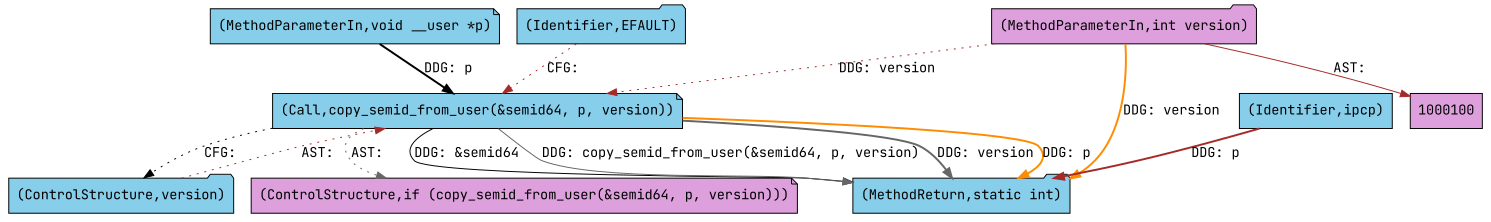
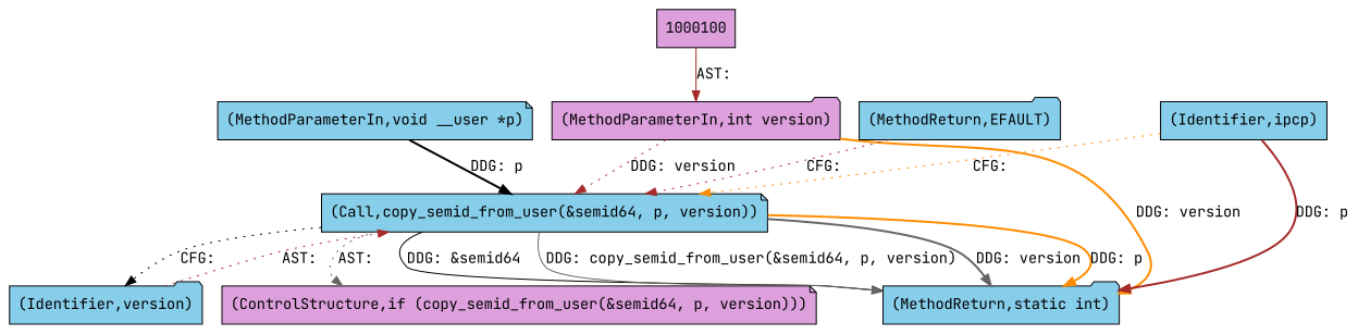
  digraph {
    fontname="JetBrains Mono"
    node [fillcolor=skyblue fontname="JetBrains Mono" shape=folder style=filled]
    edge [color=brown fontname="JetBrains Mono" style=dotted]
    n1 [label="(Call,copy_semid_from_user(&semid64, p, version))" shape=note]
-   n2 [label="(ControlStructure,version)"]
+   n2 [label="(Identifier,version)"]
    n3 [fillcolor=plum label="(ControlStructure,if (copy_semid_from_user(&semid64, p, version)))" shape=note]
    n4 [label="(MethodReturn,static int)"]
    n5 [label="(MethodParameterIn,void __user *p)" shape=note]
    1000100 [fillcolor=plum shape=box]
    n7 [fillcolor=plum label="(MethodParameterIn,int version)"]
-   n8 [label="(Identifier,EFAULT)"]
+   n8 [label="(MethodReturn,EFAULT)"]
    n9 [label="(Identifier,ipcp)" shape=box]
    n1 -> n2 [color=black label="CFG: "]
    n1 -> n3 [color=gray40 label="AST: "]
    n1 -> n4 [color=black label="DDG: &semid64" style=solid]
    n1 -> n4 [color=gray40 label="DDG: copy_semid_from_user(&semid64, p, version)" style=solid]
    n1 -> n4 [color=gray40 label="DDG: version" style=bold]
    n1 -> n4 [color=darkorange label="DDG: p" style=bold]
    n2 -> n1 [label="AST: "]
    n5 -> n1 [color=black label="DDG: p" style=bold]
    n7 -> n1 [label="DDG: version"]
    n7 -> n4 [color=darkorange label="DDG: version" style=bold]
-   n7 -> 1000100 [label="AST: " style=solid]
+   1000100 -> n7 [label="AST: " style=solid]
    n8 -> n1 [label="CFG: "]
+   n9 -> n1 [color=darkorange label="CFG: "]
    n9 -> n4 [label="DDG: p" style=bold]
  }
